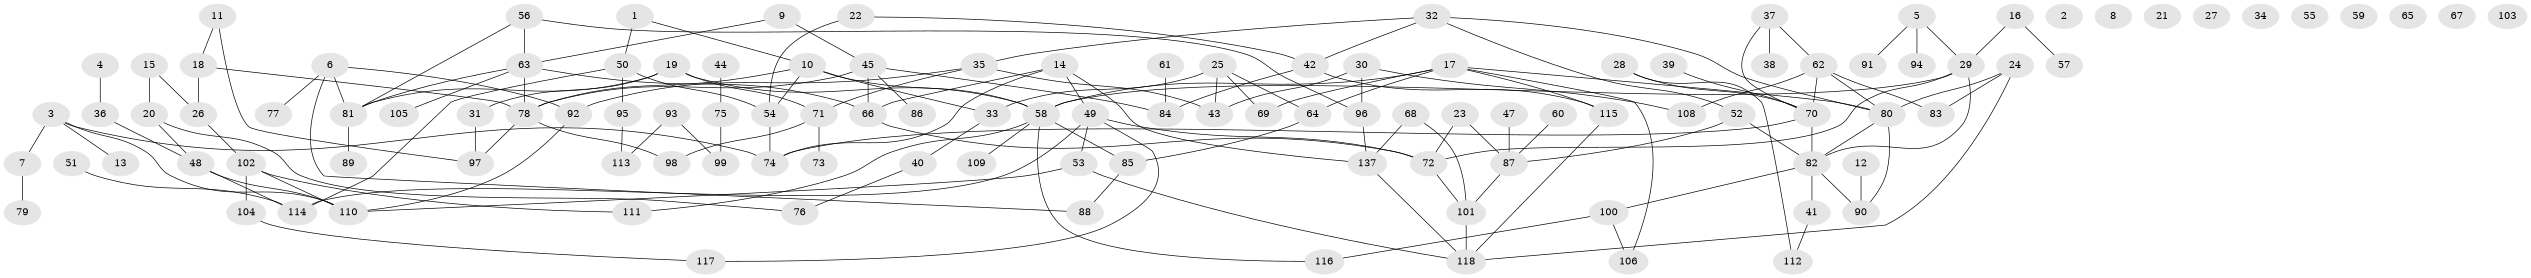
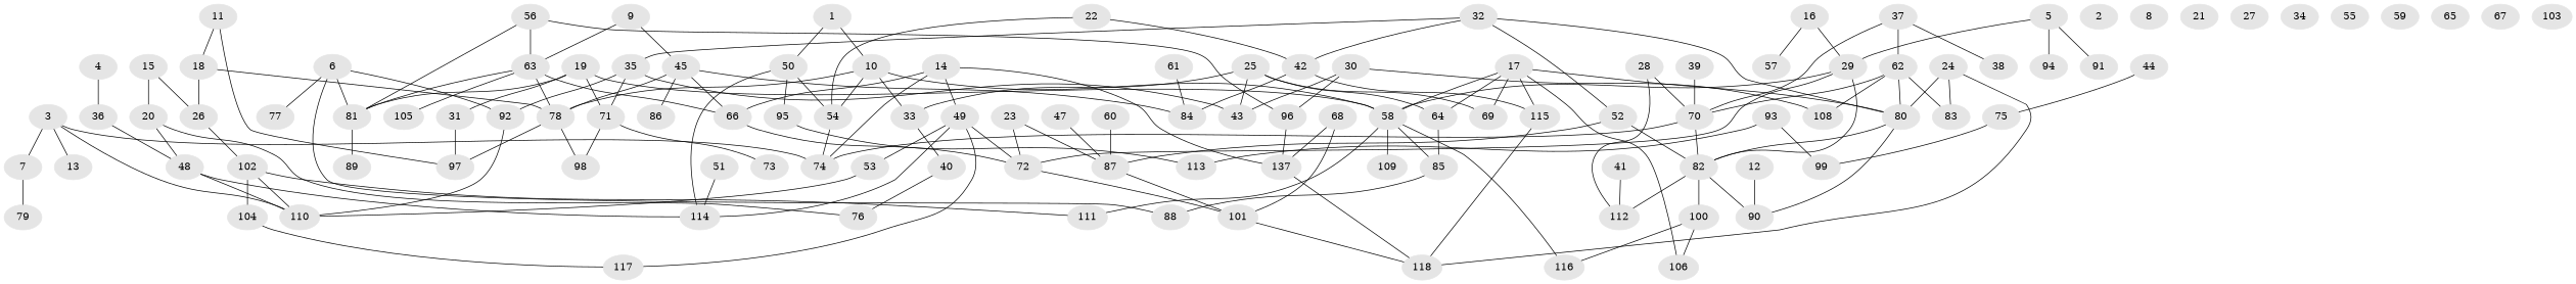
  graph {
    node [color=gray90 style=filled]
    1
    10
    50
    33
    54
    58
    78
    114
    95
    2
    3
    7
    13
    74
    110
    79
    4
    36
    48
    5
    29
    91
    94
    72
    82
    6
    77
    81
    88
    92
    89
    8
    9
    45
    63
    66
    84
    86
    105
    40
    85
    109
    111
    116
    97
    98
    11
    18
    26
    12
    90
    14
    49
    n54 [label=137]
    53
    117
    118
    15
    20
    76
    102
    16
    57
    17
    64
    69
    80
    106
    115
    19
    31
    71
    73
    21
    22
    42
    41
    112
    23
    87
    101
    24
    83
    25
    43
    104
    27
    28
    70
    100
    30
    96
    108
    32
    35
    52
    34
    37
    38
    62
    39
    44
    75
    99
    47
    113
    51
    55
    56
    59
    60
    61
    65
    67
    68
    93
    103
    1 -- 10
    1 -- 50
    10 -- 33
    10 -- 54
    10 -- 58
    10 -- 78
    50 -- 54
    50 -- 114
    50 -- 95
    33 -- 40
    54 -- 74
    58 -- 85
    58 -- 109
    58 -- 111
    58 -- 116
    78 -- 97
    78 -- 98
    95 -- 113
    3 -- 7
    3 -- 13
    3 -- 74
    3 -- 110
    7 -- 79
    4 -- 36
    36 -- 48
    48 -- 114
    48 -- 110
    5 -- 29
    5 -- 91
    5 -- 94
    29 -- 58
    29 -- 72
    29 -- 82
    72 -- 101
    82 -- 90
-   82 -- 41
+   82 -- 112
    82 -- 100
    6 -- 77
    6 -- 81
    6 -- 88
    6 -- 92
    81 -- 89
    92 -- 110
    9 -- 45
    9 -- 63
    45 -- 78
    45 -- 66
    45 -- 84
    45 -- 86
    63 -- 78
    63 -- 81
    63 -- 66
    63 -- 105
    66 -- 72
    40 -- 76
    85 -- 88
    11 -- 97
    11 -- 18
    18 -- 78
    18 -- 26
    26 -- 102
    12 -- 90
    14 -- 74
    14 -- 66
    14 -- 49
    14 -- n54
    49 -- 114
    49 -- 72
    49 -- 53
    49 -- 117
    n54 -- 118
    53 -- 110
-   53 -- 118
    15 -- 26
    15 -- 20
    20 -- 48
    20 -- 76
    102 -- 110
    102 -- 111
    102 -- 104
    16 -- 29
    16 -- 57
    17 -- 58
    17 -- 64
    17 -- 69
    17 -- 80
    17 -- 106
    17 -- 115
    64 -- 85
    80 -- 82
    80 -- 90
    115 -- 118
    19 -- 58
    19 -- 81
    19 -- 31
    19 -- 71
    31 -- 97
    71 -- 98
    71 -- 73
    22 -- 54
    22 -- 42
    42 -- 84
    42 -- 115
    41 -- 112
    23 -- 72
    23 -- 87
    87 -- 101
    101 -- 118
    24 -- 118
    24 -- 80
    24 -- 83
    25 -- 33
    25 -- 64
    25 -- 69
    25 -- 43
    104 -- 117
    28 -- 112
    28 -- 70
    70 -- 74
    70 -- 82
    100 -- 116
    100 -- 106
    30 -- 43
    30 -- 96
    30 -- 108
    96 -- n54
    32 -- 80
    32 -- 42
    32 -- 35
    32 -- 52
    35 -- 92
    35 -- 71
    35 -- 43
    52 -- 82
    52 -- 87
    37 -- 70
    37 -- 38
    37 -- 62
    62 -- 80
    62 -- 83
    62 -- 70
    62 -- 108
    39 -- 70
    44 -- 75
    75 -- 99
    47 -- 87
    51 -- 114
    56 -- 81
    56 -- 63
    56 -- 96
    60 -- 87
    61 -- 84
    68 -- n54
    68 -- 101
    93 -- 99
    93 -- 113
  }
